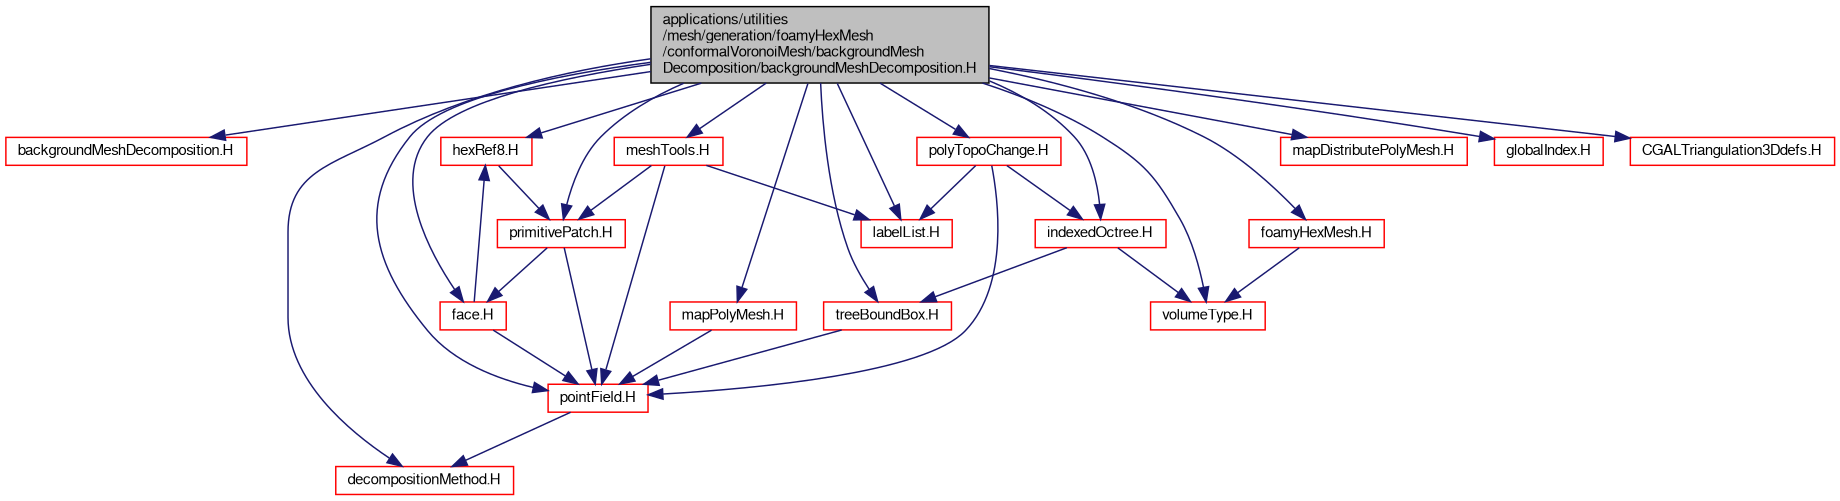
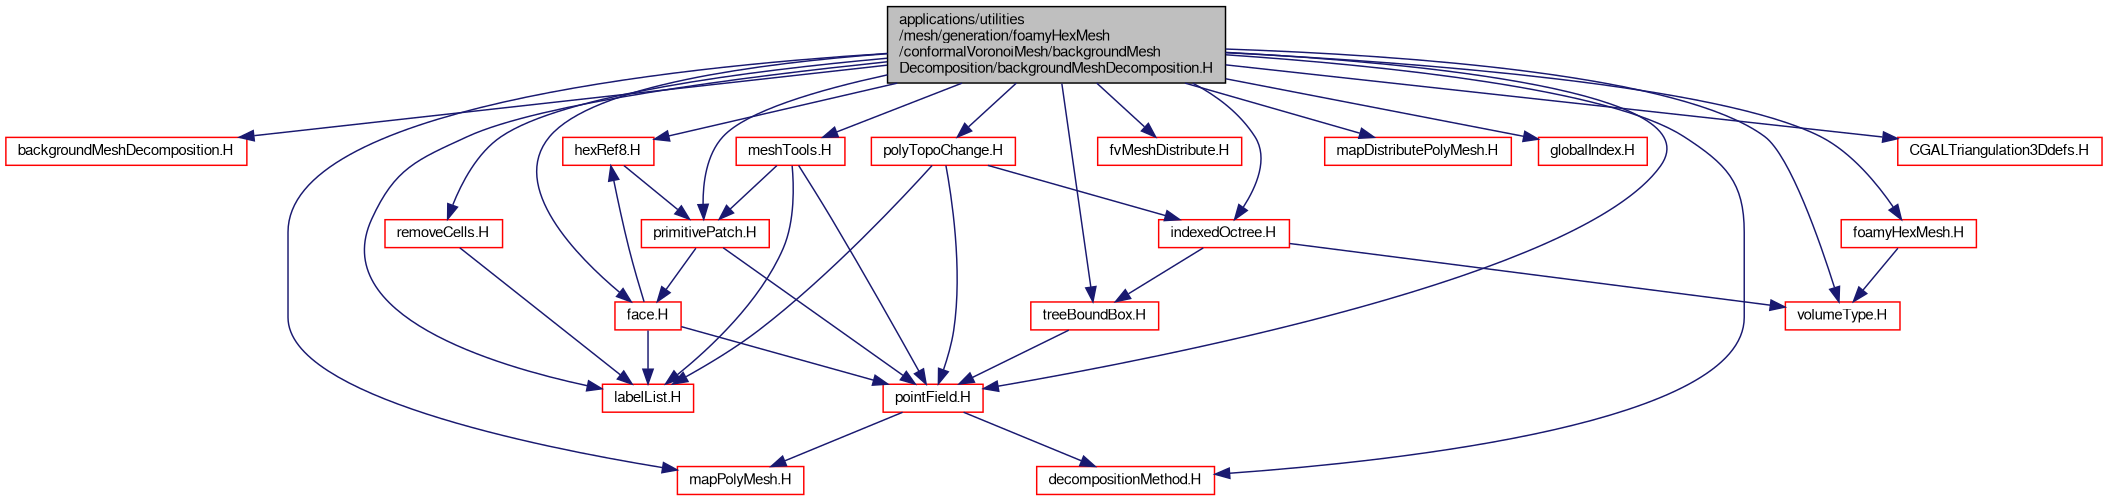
  digraph {
    node [color=red fontname=FreeSans fontsize=10 shape=record]
    edge [color=midnightblue fontname=FreeSans fontsize=10 labelfontname=FreeSans labelfontsize=10 style=solid]
    n1 [color=black fillcolor=grey75 fontcolor=black height=0.2 label="applications/utilities\l/mesh/generation/foamyHexMesh\l/conformalVoronoiMesh/backgroundMesh\lDecomposition/backgroundMeshDecomposition.H" style=filled width=0.4]
    n2 [height=0.2 label="backgroundMeshDecomposition.H" width=0.4]
    n3 [height=0.2 label="hexRef8.H" width=0.4]
    n4 [height=0.2 label="face.H" width=0.4]
    n5 [height=0.2 label="pointField.H" width=0.4]
    n6 [height=0.2 label="labelList.H" width=0.4]
    n7 [height=0.2 label="primitivePatch.H" width=0.4]
    n8 [height=0.2 label="meshTools.H" width=0.4]
    n9 [height=0.2 label="polyTopoChange.H" width=0.4]
    n10 [height=0.2 label="mapPolyMesh.H" width=0.4]
    n11 [height=0.2 label="decompositionMethod.H" width=0.4]
+   n12 [height=0.2 label="fvMeshDistribute.H" width=0.4]
+   n13 [height=0.2 label="removeCells.H" width=0.4]
    n14 [height=0.2 label="mapDistributePolyMesh.H" width=0.4]
    n15 [height=0.2 label="globalIndex.H" width=0.4]
    n16 [height=0.2 label="treeBoundBox.H" width=0.4]
    n17 [height=0.2 label="indexedOctree.H" width=0.4]
    n18 [height=0.2 label="volumeType.H" width=0.4]
    n19 [height=0.2 label="foamyHexMesh.H" width=0.4]
    n20 [height=0.2 label="CGALTriangulation3Ddefs.H" width=0.4]
    n1 -> n2
    n1 -> n3
    n1 -> n4
    n1 -> n5
    n1 -> n6
    n1 -> n7
    n1 -> n8
    n1 -> n9
    n1 -> n10
    n1 -> n11
+   n1 -> n12
+   n1 -> n13
    n1 -> n14
    n1 -> n15
    n1 -> n16
    n1 -> n17
    n1 -> n18
    n1 -> n19
    n1 -> n20
    n3 -> n7
    n4 -> n3
    n4 -> n5
+   n4 -> n6
    n5 -> n11
    n7 -> n4
    n7 -> n5
    n8 -> n5
    n8 -> n6
    n8 -> n7
    n9 -> n5
    n9 -> n6
    n9 -> n17
-   n10 -> n5
+   n5 -> n10
+   n13 -> n6
    n16 -> n5
    n17 -> n16
    n17 -> n18
    n19 -> n18
  }
